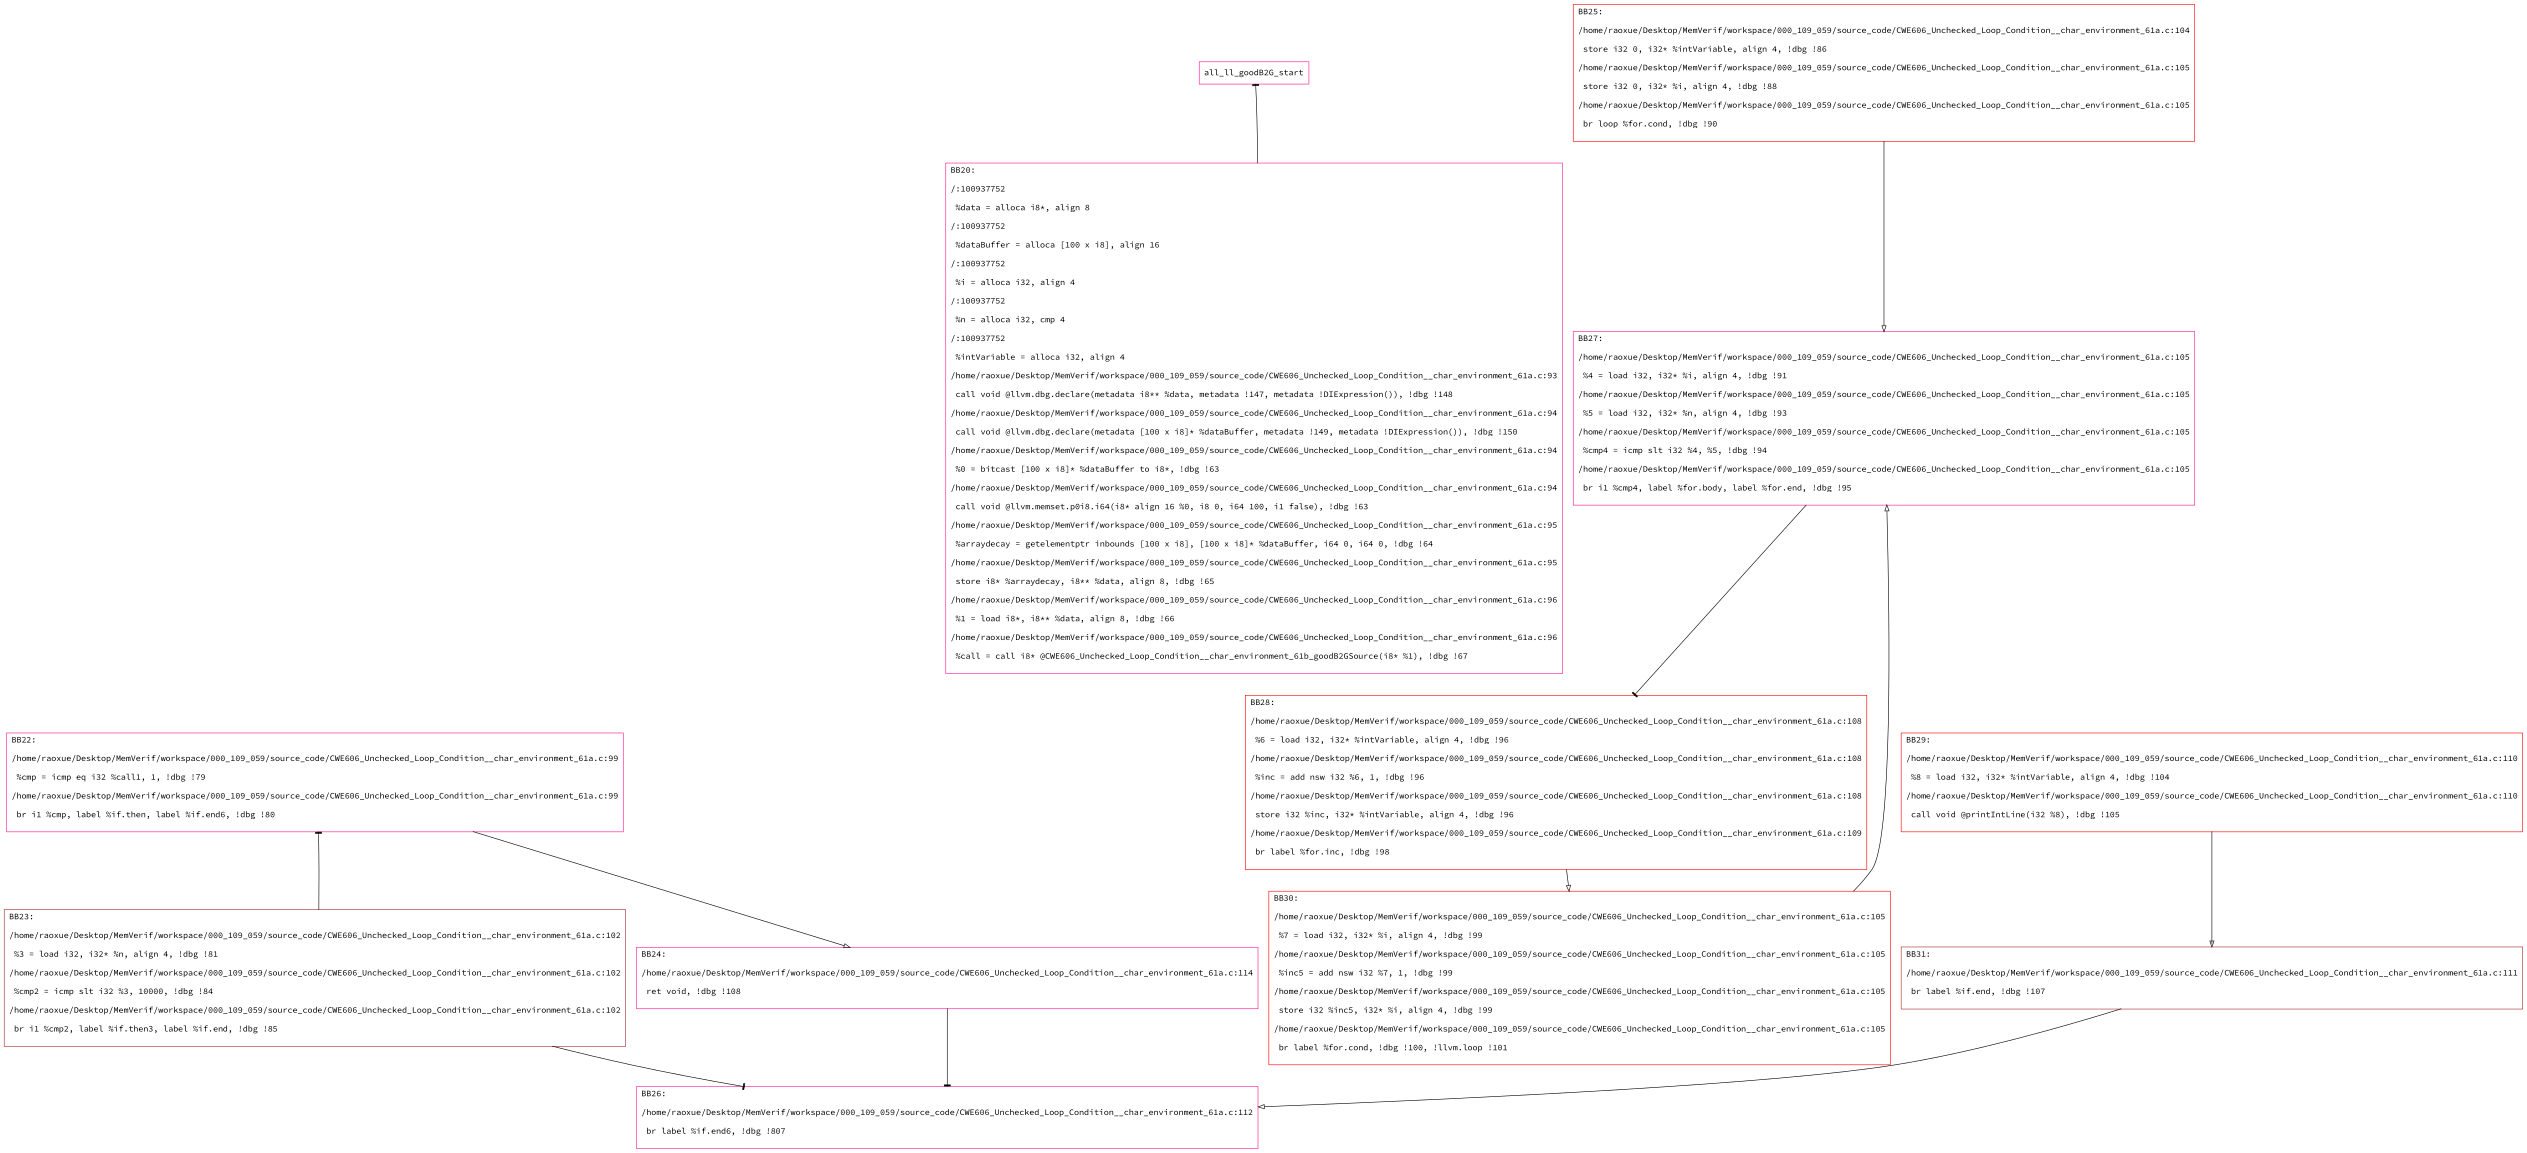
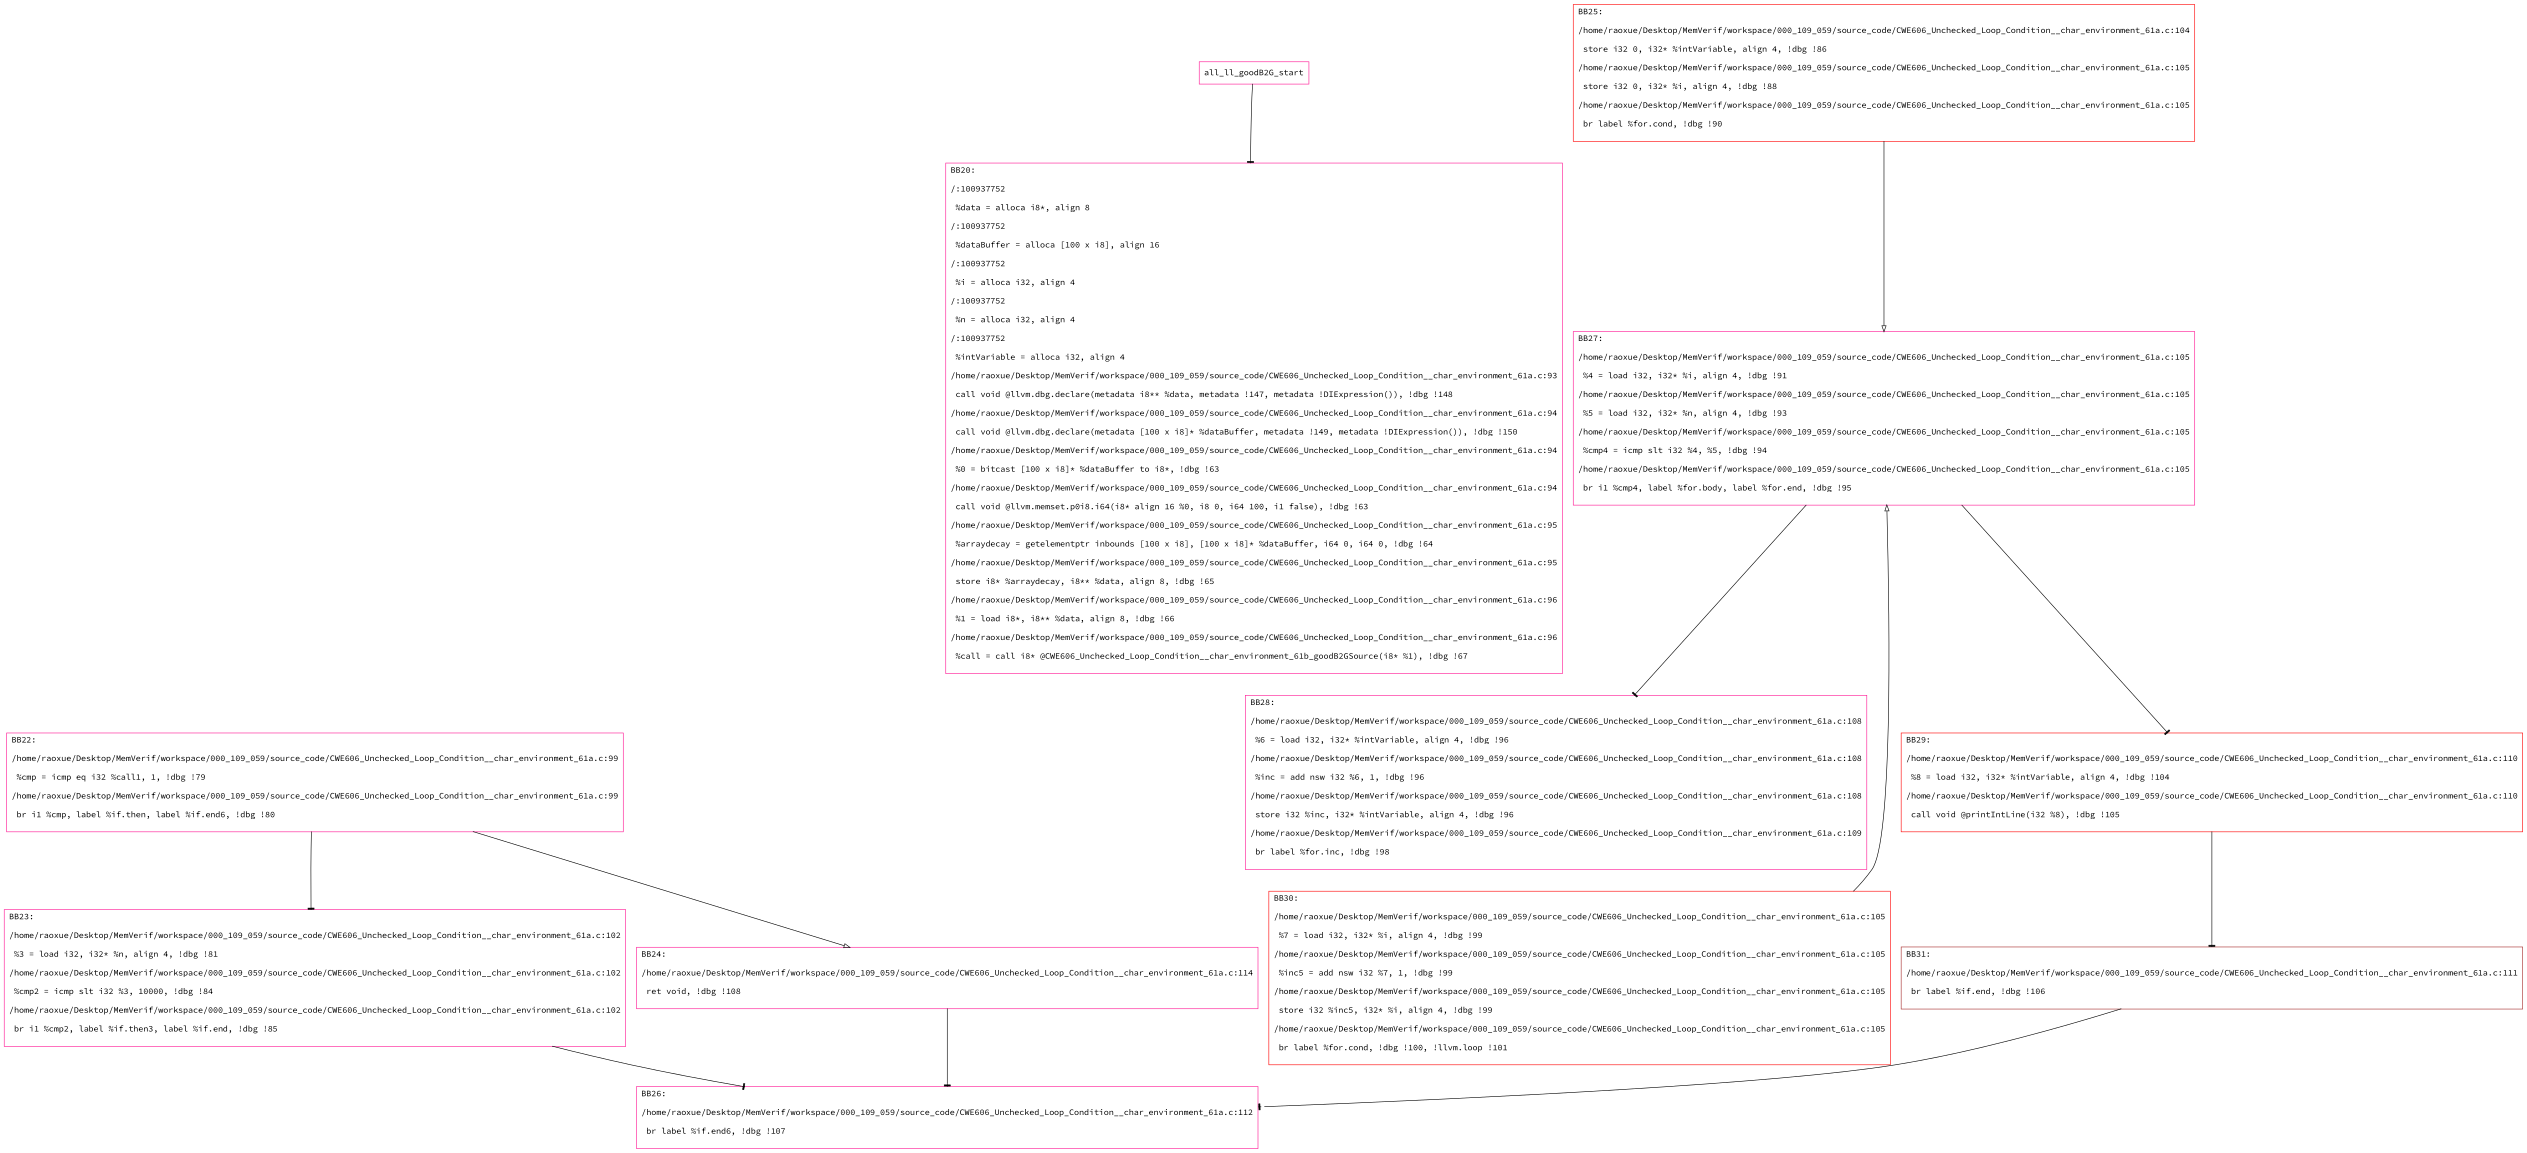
  digraph {
    fontname="Source Code Pro"
    node [color=deeppink fontname="Source Code Pro" shape=record]
    edge [arrowhead=tee fontname="Source Code Pro"]
    n1 [label="{all_ll_goodB2G_start}"]
-   n2 [label="{BB20:\l\l/:100937752\l\n  %data = alloca i8*, align 8\l\n/:100937752\l\n  %dataBuffer = alloca [100 x i8], align 16\l\n/:100937752\l\n  %i = alloca i32, align 4\l\n/:100937752\l\n  %n = alloca i32, cmp 4\l\n/:100937752\l\n  %intVariable = alloca i32, align 4\l\n/home/raoxue/Desktop/MemVerif/workspace/000_109_059/source_code/CWE606_Unchecked_Loop_Condition__char_environment_61a.c:93\l\n  call void @llvm.dbg.declare(metadata i8** %data, metadata !147, metadata !DIExpression()), !dbg !148\l\n/home/raoxue/Desktop/MemVerif/workspace/000_109_059/source_code/CWE606_Unchecked_Loop_Condition__char_environment_61a.c:94\l\n  call void @llvm.dbg.declare(metadata [100 x i8]* %dataBuffer, metadata !149, metadata !DIExpression()), !dbg !150\l\n/home/raoxue/Desktop/MemVerif/workspace/000_109_059/source_code/CWE606_Unchecked_Loop_Condition__char_environment_61a.c:94\l\n  %0 = bitcast [100 x i8]* %dataBuffer to i8*, !dbg !63\l\n/home/raoxue/Desktop/MemVerif/workspace/000_109_059/source_code/CWE606_Unchecked_Loop_Condition__char_environment_61a.c:94\l\n  call void @llvm.memset.p0i8.i64(i8* align 16 %0, i8 0, i64 100, i1 false), !dbg !63\l\n/home/raoxue/Desktop/MemVerif/workspace/000_109_059/source_code/CWE606_Unchecked_Loop_Condition__char_environment_61a.c:95\l\n  %arraydecay = getelementptr inbounds [100 x i8], [100 x i8]* %dataBuffer, i64 0, i64 0, !dbg !64\l\n/home/raoxue/Desktop/MemVerif/workspace/000_109_059/source_code/CWE606_Unchecked_Loop_Condition__char_environment_61a.c:95\l\n  store i8* %arraydecay, i8** %data, align 8, !dbg !65\l\n/home/raoxue/Desktop/MemVerif/workspace/000_109_059/source_code/CWE606_Unchecked_Loop_Condition__char_environment_61a.c:96\l\n  %1 = load i8*, i8** %data, align 8, !dbg !66\l\n/home/raoxue/Desktop/MemVerif/workspace/000_109_059/source_code/CWE606_Unchecked_Loop_Condition__char_environment_61a.c:96\l\n  %call = call i8* @CWE606_Unchecked_Loop_Condition__char_environment_61b_goodB2GSource(i8* %1), !dbg !67\l\n}"]
+   n2 [label="{BB20:\l\l/:100937752\l\n  %data = alloca i8*, align 8\l\n/:100937752\l\n  %dataBuffer = alloca [100 x i8], align 16\l\n/:100937752\l\n  %i = alloca i32, align 4\l\n/:100937752\l\n  %n = alloca i32, align 4\l\n/:100937752\l\n  %intVariable = alloca i32, align 4\l\n/home/raoxue/Desktop/MemVerif/workspace/000_109_059/source_code/CWE606_Unchecked_Loop_Condition__char_environment_61a.c:93\l\n  call void @llvm.dbg.declare(metadata i8** %data, metadata !147, metadata !DIExpression()), !dbg !148\l\n/home/raoxue/Desktop/MemVerif/workspace/000_109_059/source_code/CWE606_Unchecked_Loop_Condition__char_environment_61a.c:94\l\n  call void @llvm.dbg.declare(metadata [100 x i8]* %dataBuffer, metadata !149, metadata !DIExpression()), !dbg !150\l\n/home/raoxue/Desktop/MemVerif/workspace/000_109_059/source_code/CWE606_Unchecked_Loop_Condition__char_environment_61a.c:94\l\n  %0 = bitcast [100 x i8]* %dataBuffer to i8*, !dbg !63\l\n/home/raoxue/Desktop/MemVerif/workspace/000_109_059/source_code/CWE606_Unchecked_Loop_Condition__char_environment_61a.c:94\l\n  call void @llvm.memset.p0i8.i64(i8* align 16 %0, i8 0, i64 100, i1 false), !dbg !63\l\n/home/raoxue/Desktop/MemVerif/workspace/000_109_059/source_code/CWE606_Unchecked_Loop_Condition__char_environment_61a.c:95\l\n  %arraydecay = getelementptr inbounds [100 x i8], [100 x i8]* %dataBuffer, i64 0, i64 0, !dbg !64\l\n/home/raoxue/Desktop/MemVerif/workspace/000_109_059/source_code/CWE606_Unchecked_Loop_Condition__char_environment_61a.c:95\l\n  store i8* %arraydecay, i8** %data, align 8, !dbg !65\l\n/home/raoxue/Desktop/MemVerif/workspace/000_109_059/source_code/CWE606_Unchecked_Loop_Condition__char_environment_61a.c:96\l\n  %1 = load i8*, i8** %data, align 8, !dbg !66\l\n/home/raoxue/Desktop/MemVerif/workspace/000_109_059/source_code/CWE606_Unchecked_Loop_Condition__char_environment_61a.c:96\l\n  %call = call i8* @CWE606_Unchecked_Loop_Condition__char_environment_61b_goodB2GSource(i8* %1), !dbg !67\l\n}"]
    n3 [label="{BB22:\l\l/home/raoxue/Desktop/MemVerif/workspace/000_109_059/source_code/CWE606_Unchecked_Loop_Condition__char_environment_61a.c:99\l\n  %cmp = icmp eq i32 %call1, 1, !dbg !79\l\n/home/raoxue/Desktop/MemVerif/workspace/000_109_059/source_code/CWE606_Unchecked_Loop_Condition__char_environment_61a.c:99\l\n  br i1 %cmp, label %if.then, label %if.end6, !dbg !80\l\n}"]
-   n4 [color=brown label="{BB23:\l\l/home/raoxue/Desktop/MemVerif/workspace/000_109_059/source_code/CWE606_Unchecked_Loop_Condition__char_environment_61a.c:102\l\n  %3 = load i32, i32* %n, align 4, !dbg !81\l\n/home/raoxue/Desktop/MemVerif/workspace/000_109_059/source_code/CWE606_Unchecked_Loop_Condition__char_environment_61a.c:102\l\n  %cmp2 = icmp slt i32 %3, 10000, !dbg !84\l\n/home/raoxue/Desktop/MemVerif/workspace/000_109_059/source_code/CWE606_Unchecked_Loop_Condition__char_environment_61a.c:102\l\n  br i1 %cmp2, label %if.then3, label %if.end, !dbg !85\l\n}"]
+   n4 [label="{BB23:\l\l/home/raoxue/Desktop/MemVerif/workspace/000_109_059/source_code/CWE606_Unchecked_Loop_Condition__char_environment_61a.c:102\l\n  %3 = load i32, i32* %n, align 4, !dbg !81\l\n/home/raoxue/Desktop/MemVerif/workspace/000_109_059/source_code/CWE606_Unchecked_Loop_Condition__char_environment_61a.c:102\l\n  %cmp2 = icmp slt i32 %3, 10000, !dbg !84\l\n/home/raoxue/Desktop/MemVerif/workspace/000_109_059/source_code/CWE606_Unchecked_Loop_Condition__char_environment_61a.c:102\l\n  br i1 %cmp2, label %if.then3, label %if.end, !dbg !85\l\n}"]
    n5 [label="{BB24:\l\l/home/raoxue/Desktop/MemVerif/workspace/000_109_059/source_code/CWE606_Unchecked_Loop_Condition__char_environment_61a.c:114\l\n  ret void, !dbg !108\l\n}"]
-   n6 [label="{BB26:\l\l/home/raoxue/Desktop/MemVerif/workspace/000_109_059/source_code/CWE606_Unchecked_Loop_Condition__char_environment_61a.c:112\l\n  br label %if.end6, !dbg !807\l\n}"]
-   n7 [color=red label="{BB25:\l\l/home/raoxue/Desktop/MemVerif/workspace/000_109_059/source_code/CWE606_Unchecked_Loop_Condition__char_environment_61a.c:104\l\n  store i32 0, i32* %intVariable, align 4, !dbg !86\l\n/home/raoxue/Desktop/MemVerif/workspace/000_109_059/source_code/CWE606_Unchecked_Loop_Condition__char_environment_61a.c:105\l\n  store i32 0, i32* %i, align 4, !dbg !88\l\n/home/raoxue/Desktop/MemVerif/workspace/000_109_059/source_code/CWE606_Unchecked_Loop_Condition__char_environment_61a.c:105\l\n  br loop %for.cond, !dbg !90\l\n}"]
+   n6 [label="{BB26:\l\l/home/raoxue/Desktop/MemVerif/workspace/000_109_059/source_code/CWE606_Unchecked_Loop_Condition__char_environment_61a.c:112\l\n  br label %if.end6, !dbg !107\l\n}"]
+   n7 [color=red label="{BB25:\l\l/home/raoxue/Desktop/MemVerif/workspace/000_109_059/source_code/CWE606_Unchecked_Loop_Condition__char_environment_61a.c:104\l\n  store i32 0, i32* %intVariable, align 4, !dbg !86\l\n/home/raoxue/Desktop/MemVerif/workspace/000_109_059/source_code/CWE606_Unchecked_Loop_Condition__char_environment_61a.c:105\l\n  store i32 0, i32* %i, align 4, !dbg !88\l\n/home/raoxue/Desktop/MemVerif/workspace/000_109_059/source_code/CWE606_Unchecked_Loop_Condition__char_environment_61a.c:105\l\n  br label %for.cond, !dbg !90\l\n}"]
    n8 [label="{BB27:\l\l/home/raoxue/Desktop/MemVerif/workspace/000_109_059/source_code/CWE606_Unchecked_Loop_Condition__char_environment_61a.c:105\l\n  %4 = load i32, i32* %i, align 4, !dbg !91\l\n/home/raoxue/Desktop/MemVerif/workspace/000_109_059/source_code/CWE606_Unchecked_Loop_Condition__char_environment_61a.c:105\l\n  %5 = load i32, i32* %n, align 4, !dbg !93\l\n/home/raoxue/Desktop/MemVerif/workspace/000_109_059/source_code/CWE606_Unchecked_Loop_Condition__char_environment_61a.c:105\l\n  %cmp4 = icmp slt i32 %4, %5, !dbg !94\l\n/home/raoxue/Desktop/MemVerif/workspace/000_109_059/source_code/CWE606_Unchecked_Loop_Condition__char_environment_61a.c:105\l\n  br i1 %cmp4, label %for.body, label %for.end, !dbg !95\l\n}"]
-   n9 [color=red label="{BB28:\l\l/home/raoxue/Desktop/MemVerif/workspace/000_109_059/source_code/CWE606_Unchecked_Loop_Condition__char_environment_61a.c:108\l\n  %6 = load i32, i32* %intVariable, align 4, !dbg !96\l\n/home/raoxue/Desktop/MemVerif/workspace/000_109_059/source_code/CWE606_Unchecked_Loop_Condition__char_environment_61a.c:108\l\n  %inc = add nsw i32 %6, 1, !dbg !96\l\n/home/raoxue/Desktop/MemVerif/workspace/000_109_059/source_code/CWE606_Unchecked_Loop_Condition__char_environment_61a.c:108\l\n  store i32 %inc, i32* %intVariable, align 4, !dbg !96\l\n/home/raoxue/Desktop/MemVerif/workspace/000_109_059/source_code/CWE606_Unchecked_Loop_Condition__char_environment_61a.c:109\l\n  br label %for.inc, !dbg !98\l\n}"]
+   n9 [label="{BB28:\l\l/home/raoxue/Desktop/MemVerif/workspace/000_109_059/source_code/CWE606_Unchecked_Loop_Condition__char_environment_61a.c:108\l\n  %6 = load i32, i32* %intVariable, align 4, !dbg !96\l\n/home/raoxue/Desktop/MemVerif/workspace/000_109_059/source_code/CWE606_Unchecked_Loop_Condition__char_environment_61a.c:108\l\n  %inc = add nsw i32 %6, 1, !dbg !96\l\n/home/raoxue/Desktop/MemVerif/workspace/000_109_059/source_code/CWE606_Unchecked_Loop_Condition__char_environment_61a.c:108\l\n  store i32 %inc, i32* %intVariable, align 4, !dbg !96\l\n/home/raoxue/Desktop/MemVerif/workspace/000_109_059/source_code/CWE606_Unchecked_Loop_Condition__char_environment_61a.c:109\l\n  br label %for.inc, !dbg !98\l\n}"]
    n10 [color=red label="{BB29:\l\l/home/raoxue/Desktop/MemVerif/workspace/000_109_059/source_code/CWE606_Unchecked_Loop_Condition__char_environment_61a.c:110\l\n  %8 = load i32, i32* %intVariable, align 4, !dbg !104\l\n/home/raoxue/Desktop/MemVerif/workspace/000_109_059/source_code/CWE606_Unchecked_Loop_Condition__char_environment_61a.c:110\l\n  call void @printIntLine(i32 %8), !dbg !105\l\n}"]
    n11 [color=red label="{BB30:\l\l/home/raoxue/Desktop/MemVerif/workspace/000_109_059/source_code/CWE606_Unchecked_Loop_Condition__char_environment_61a.c:105\l\n  %7 = load i32, i32* %i, align 4, !dbg !99\l\n/home/raoxue/Desktop/MemVerif/workspace/000_109_059/source_code/CWE606_Unchecked_Loop_Condition__char_environment_61a.c:105\l\n  %inc5 = add nsw i32 %7, 1, !dbg !99\l\n/home/raoxue/Desktop/MemVerif/workspace/000_109_059/source_code/CWE606_Unchecked_Loop_Condition__char_environment_61a.c:105\l\n  store i32 %inc5, i32* %i, align 4, !dbg !99\l\n/home/raoxue/Desktop/MemVerif/workspace/000_109_059/source_code/CWE606_Unchecked_Loop_Condition__char_environment_61a.c:105\l\n  br label %for.cond, !dbg !100, !llvm.loop !101\l\n}"]
-   n12 [color=brown label="{BB31:\l\l/home/raoxue/Desktop/MemVerif/workspace/000_109_059/source_code/CWE606_Unchecked_Loop_Condition__char_environment_61a.c:111\l\n  br label %if.end, !dbg !107\l\n}"]
-   n2 -> n1
-   n4 -> n3
+   n12 [color=brown label="{BB31:\l\l/home/raoxue/Desktop/MemVerif/workspace/000_109_059/source_code/CWE606_Unchecked_Loop_Condition__char_environment_61a.c:111\l\n  br label %if.end, !dbg !106\l\n}"]
+   n1 -> n2
+   n3 -> n4
    n3 -> n5 [arrowhead=onormal]
    n4 -> n6
    n5 -> n6
    n7 -> n8 [arrowhead=onormal]
    n8 -> n9
-   n9 -> n11 [arrowhead=onormal]
-   n10 -> n12 [arrowhead=onormal]
+   n8 -> n10
+   n10 -> n12
    n11 -> n8 [arrowhead=onormal]
-   n12 -> n6 [arrowhead=onormal]
+   n12 -> n6
  }
